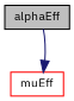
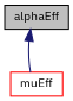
  digraph {
    rankdir=TB
    fontname="IBM Plex Sans"
    node [fontname="IBM Plex Sans" fontsize=10 shape=record]
    n1 [color=black fillcolor=grey75 fontcolor=black height=0.2 label=alphaEff style=filled width=0.4]
    n2 [color=red height=0.2 label=muEff width=0.4]
-   n2 -> n1 [color=midnightblue dir=back fontname="IBM Plex Sans" fontsize=10 labelfontname=FreeSans labelfontsize=10 style=solid]
+   n1 -> n2 [color=midnightblue dir=back fontname="IBM Plex Sans" fontsize=10 labelfontname=FreeSans labelfontsize=10 style=solid]
  }
